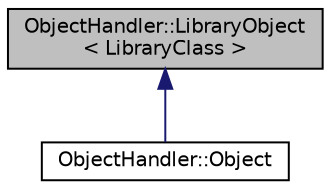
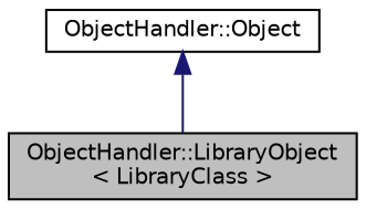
  digraph {
    node [color=black fontname=Helvetica fontsize=10 shape=record style=filled]
    n1 [fillcolor=grey75 fontcolor=black height=0.2 label="ObjectHandler::LibraryObject\l\< LibraryClass \>" width=0.4]
    n2 [fillcolor=white height=0.2 label="ObjectHandler::Object" width=0.4]
-   n1 -> n2 [color=midnightblue dir=back fontname=Helvetica fontsize=10 labelfontname=Helvetica labelfontsize=10 style=solid]
+   n2 -> n1 [color=midnightblue dir=back fontname=Helvetica fontsize=10 labelfontname=Helvetica labelfontsize=10 style=solid]
  }
